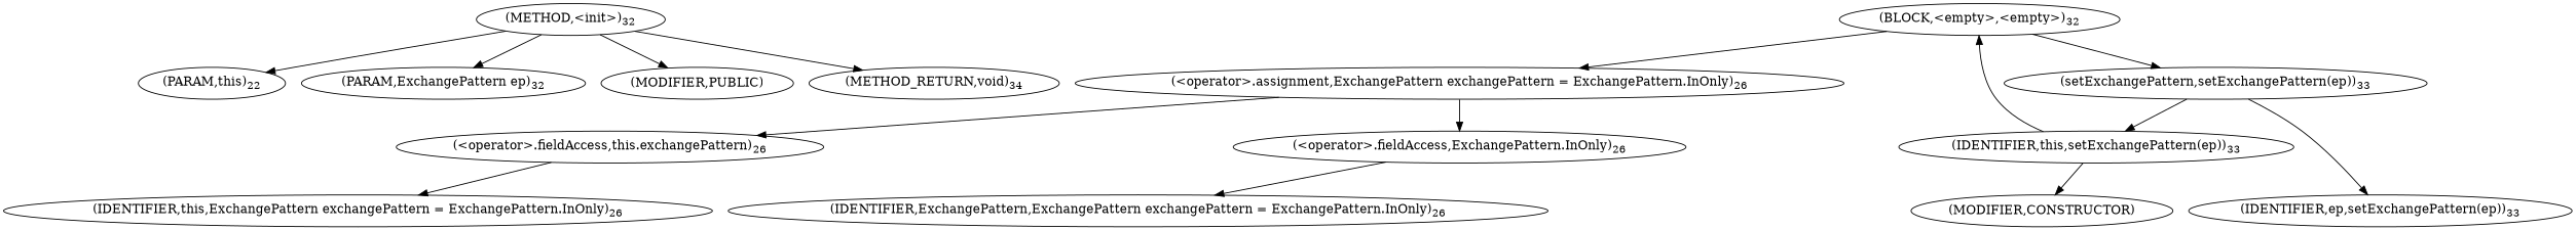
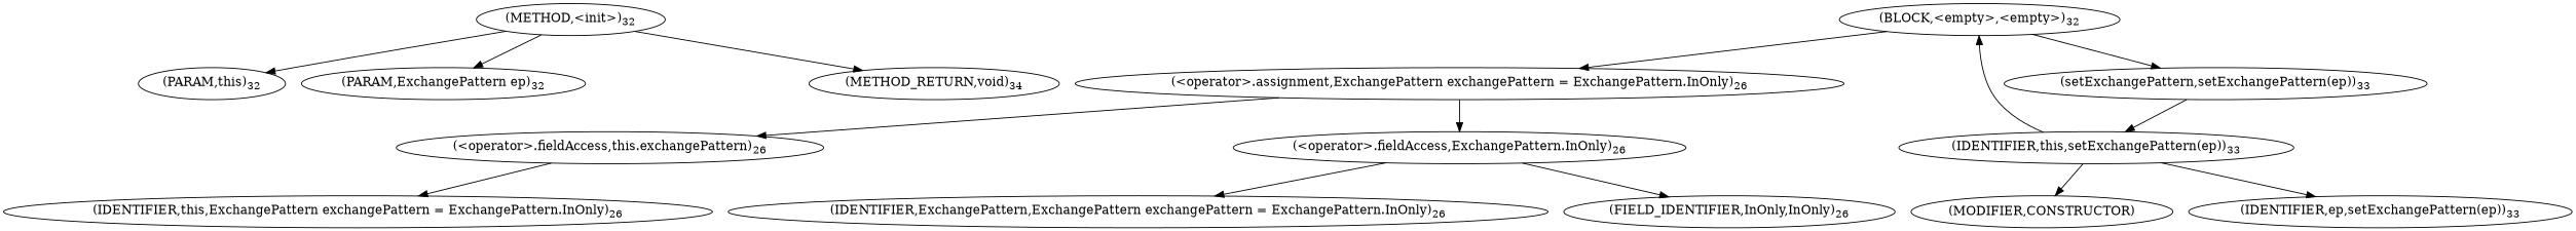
  digraph {
    n1 [label=<(METHOD,&lt;init&gt;)<SUB>32</SUB>>]
-   n2 [label=<(PARAM,this)<SUB>22</SUB>>]
+   n2 [label=<(PARAM,this)<SUB>32</SUB>>]
    n3 [label=<(PARAM,ExchangePattern ep)<SUB>32</SUB>>]
-   n4 [label=<(MODIFIER,PUBLIC)>]
    n5 [label=<(METHOD_RETURN,void)<SUB>34</SUB>>]
    n6 [label=<(BLOCK,&lt;empty&gt;,&lt;empty&gt;)<SUB>32</SUB>>]
    n7 [label=<(&lt;operator&gt;.assignment,ExchangePattern exchangePattern = ExchangePattern.InOnly)<SUB>26</SUB>>]
    n8 [label=<(setExchangePattern,setExchangePattern(ep))<SUB>33</SUB>>]
    n9 [label=<(MODIFIER,CONSTRUCTOR)>]
    n10 [label=<(&lt;operator&gt;.fieldAccess,this.exchangePattern)<SUB>26</SUB>>]
    n11 [label=<(&lt;operator&gt;.fieldAccess,ExchangePattern.InOnly)<SUB>26</SUB>>]
    n12 [label=<(IDENTIFIER,this,setExchangePattern(ep))<SUB>33</SUB>>]
    n13 [label=<(IDENTIFIER,ep,setExchangePattern(ep))<SUB>33</SUB>>]
    n14 [label=<(IDENTIFIER,this,ExchangePattern exchangePattern = ExchangePattern.InOnly)<SUB>26</SUB>>]
    n15 [label=<(IDENTIFIER,ExchangePattern,ExchangePattern exchangePattern = ExchangePattern.InOnly)<SUB>26</SUB>>]
+   n16 [label=<(FIELD_IDENTIFIER,InOnly,InOnly)<SUB>26</SUB>>]
    n1 -> n2
    n1 -> n3
-   n1 -> n4
    n1 -> n5
    n6 -> n7
    n6 -> n8
    n7 -> n10
    n7 -> n11
    n8 -> n12
-   n8 -> n13
+   n12 -> n13
    n10 -> n14
    n11 -> n15
+   n11 -> n16
    n12 -> n6
    n12 -> n9
  }
